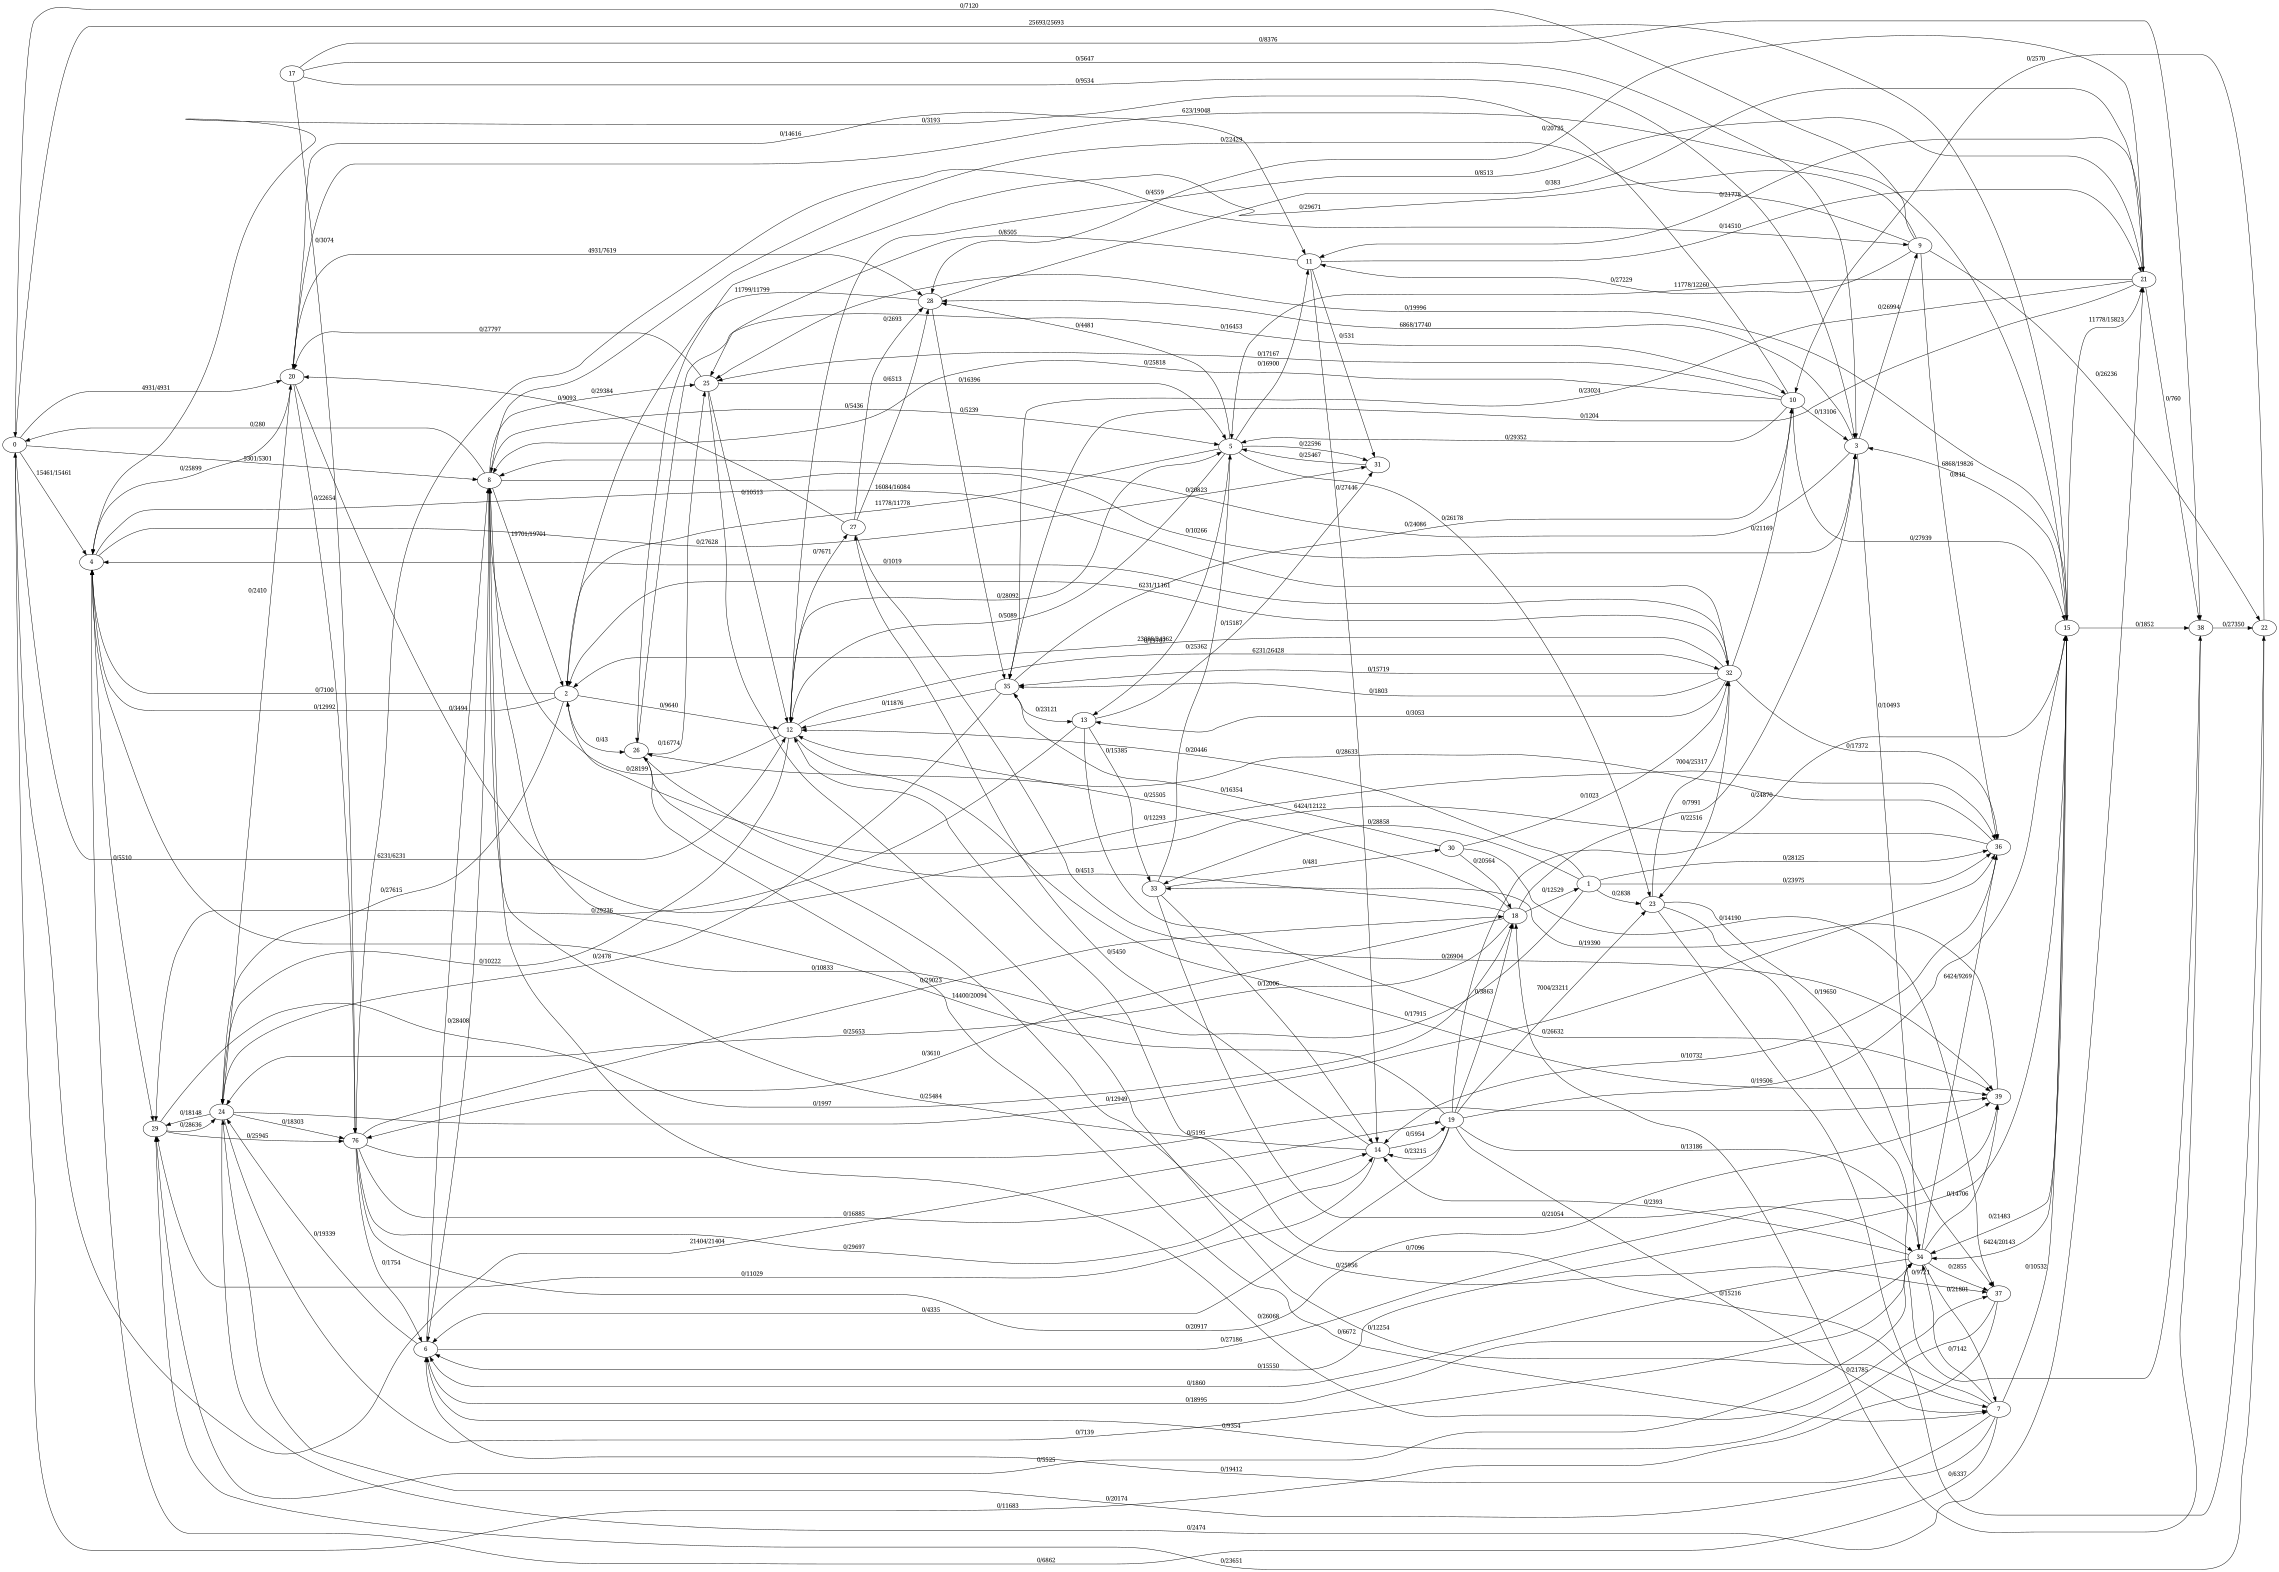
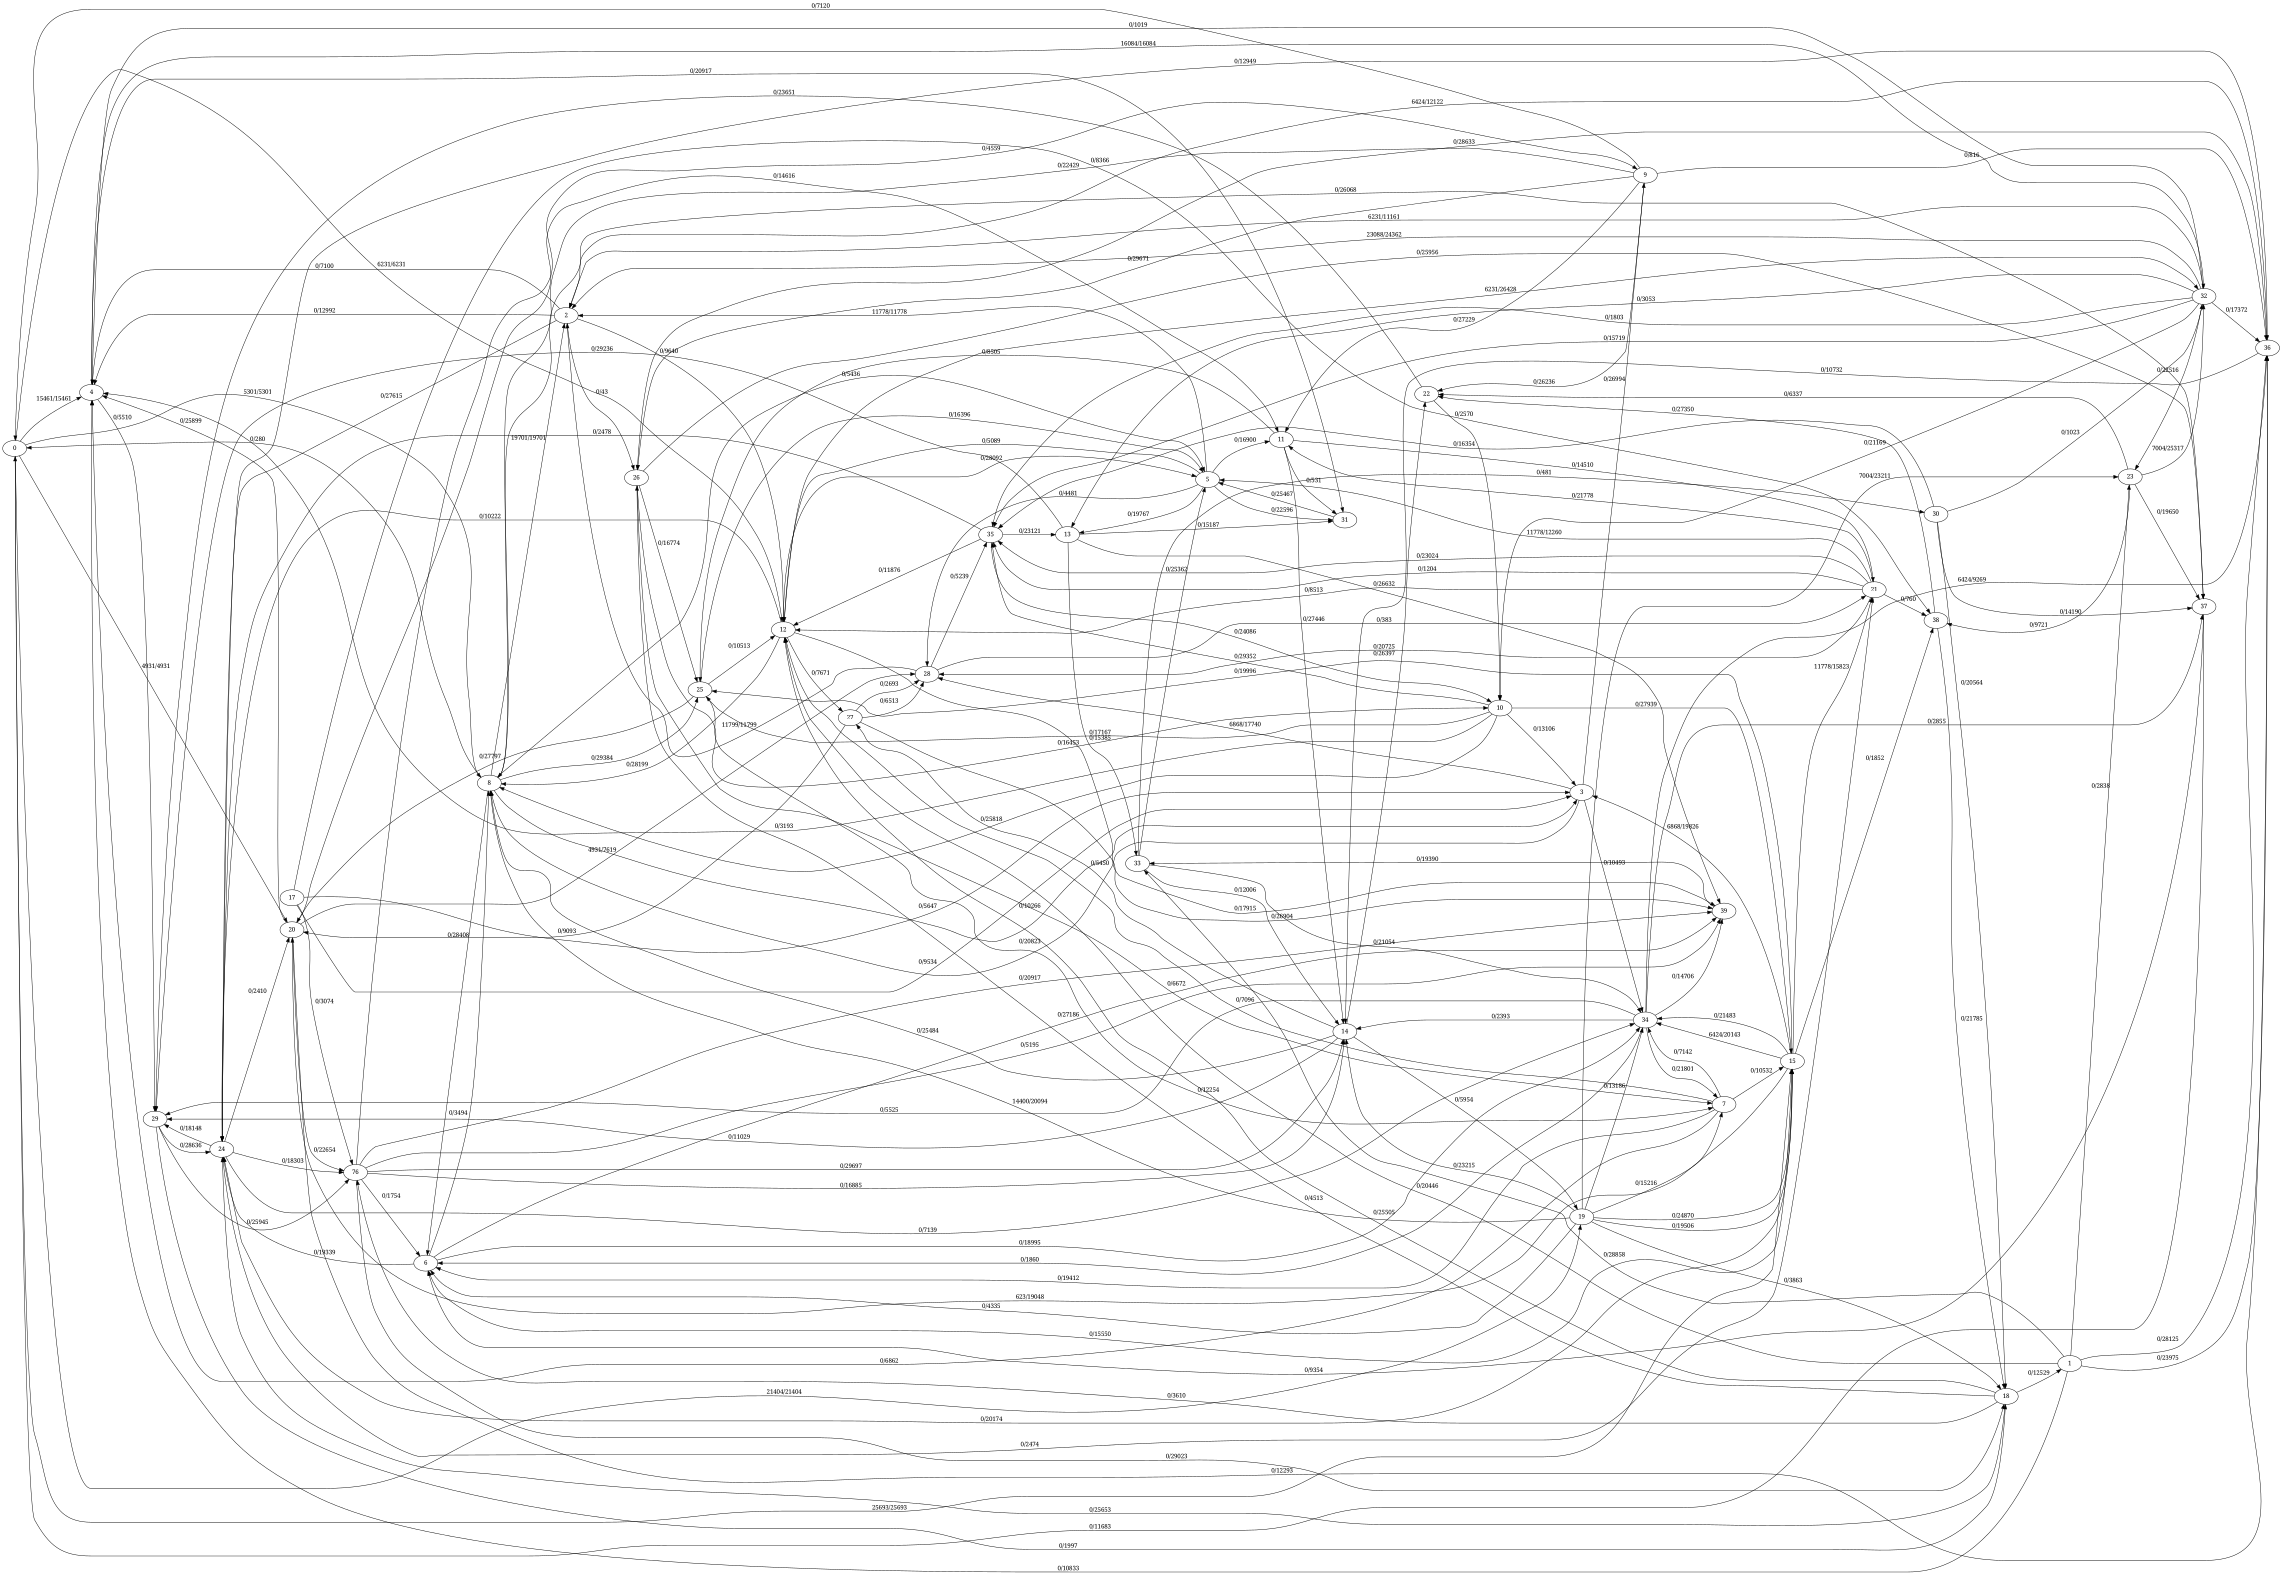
  digraph {
    fontname="Noto Serif"
    rankdir=LR
    node [fontname="Noto Serif"]
    edge [fontname="Noto Serif"]
    0
    4
    8
    12
    15
    19
    20
    29
    31
    32
    2
    3
    5
    6
    25
    37
    24
    39
    27
    34
    21
    38
    23
    7
    14
    18
    36
    28
    11
    n30 [label=76]
    1
    33
    22
    30
    26
    10
    9
    35
    13
    17
    0 -> 4 [label=" 15461/15461"]
    0 -> 8 [label=" 5301/5301"]
    0 -> 12 [label=" 6231/6231"]
    0 -> 15 [label=" 25693/25693"]
    0 -> 19 [label=" 21404/21404"]
    0 -> 20 [label=" 4931/4931"]
    4 -> 29 [label=" 0/5510"]
-   4 -> 31 [label=" 0/27628"]
+   4 -> 31 [label=" 0/20917"]
    4 -> 32 [label=" 16084/16084"]
    8 -> 0 [label=" 0/280"]
    8 -> 2 [label=" 19701/19701"]
    8 -> 3 [label=" 0/10266"]
    8 -> 5 [label=" 0/5436"]
    8 -> 6 [label=" 0/28408"]
    8 -> 25 [label=" 0/29384"]
    8 -> 37 [label=" 0/26068"]
    12 -> 8 [label=" 0/28199"]
    12 -> 32 [label=" 6231/26428"]
    12 -> 5 [label=" 0/28092"]
    12 -> 24 [label=" 0/10222"]
    12 -> 39 [label=" 0/17915"]
    12 -> 27 [label=" 0/7671"]
    15 -> 20 [label=" 623/19048"]
    15 -> 3 [label=" 6868/19826"]
    15 -> 6 [label=" 0/15550"]
    15 -> 25 [label=" 0/19996"]
    15 -> 34 [label=" 0/21483"]
    15 -> 34 [label=" 6424/20143"]
    15 -> 21 [label=" 11778/15823"]
    15 -> 38 [label=" 0/1852"]
    19 -> 8 [label=" 14400/20094"]
    19 -> 15 [label=" 0/24870"]
    19 -> 15 [label=" 0/19506"]
    19 -> 6 [label=" 0/4335"]
    19 -> 34 [label=" 0/13186"]
    19 -> 23 [label=" 7004/23211"]
    19 -> 7 [label=" 0/15216"]
    19 -> 14 [label=" 0/23215"]
    19 -> 18 [label=" 0/3863"]
    20 -> 4 [label=" 0/25899"]
    20 -> 36 [label=" 0/12293"]
    20 -> 28 [label=" 4931/7619"]
    20 -> 11 [label=" 0/14616"]
    20 -> n30 [label=" 0/22654"]
    29 -> 24 [label=" 0/28636"]
    29 -> 18 [label=" 0/1997"]
    29 -> n30 [label=" 0/25945"]
    31 -> 5 [label=" 0/25467"]
    32 -> 4 [label=" 0/1019"]
    32 -> 2 [label=" 6231/11161"]
    32 -> 2 [label=" 23088/24362"]
    32 -> 23 [label=" 0/22516"]
    32 -> 36 [label=" 0/17372"]
    32 -> 10 [label=" 0/21169"]
    32 -> 35 [label=" 0/15719"]
    32 -> 35 [label=" 0/1803"]
    32 -> 13 [label=" 0/3053"]
    2 -> 4 [label=" 0/7100"]
    2 -> 4 [label=" 0/12992"]
    2 -> 12 [label=" 0/9640"]
    2 -> 24 [label=" 0/27615"]
    2 -> 26 [label=" 0/43"]
    3 -> 8 [label=" 0/20823"]
    3 -> 34 [label=" 0/10493"]
    3 -> 28 [label=" 6868/17740"]
    3 -> 9 [label=" 0/26994"]
    5 -> 12 [label=" 0/5089"]
    5 -> 31 [label=" 0/22596"]
    5 -> 2 [label=" 11778/11778"]
-   5 -> 23 [label=" 0/26178"]
    5 -> 28 [label=" 0/4481"]
    5 -> 11 [label=" 0/16900"]
    5 -> 13 [label=" 0/19767"]
    6 -> 8 [label=" 0/3494"]
    6 -> 24 [label=" 0/19339"]
    6 -> 39 [label=" 0/27186"]
    6 -> 34 [label=" 0/18995"]
    25 -> 12 [label=" 0/10513"]
    25 -> 20 [label=" 0/27797"]
    25 -> 5 [label=" 0/16396"]
    25 -> 7 [label=" 0/12254"]
    37 -> 0 [label=" 0/11683"]
    37 -> 6 [label=" 0/9354"]
    24 -> 20 [label=" 0/2410"]
    24 -> 29 [label=" 0/18148"]
    24 -> 34 [label=" 0/7139"]
    24 -> 21 [label=" 0/2474"]
    24 -> 36 [label=" 0/12949"]
    24 -> n30 [label=" 0/18303"]
    39 -> 33 [label=" 0/19390"]
    27 -> 20 [label=" 0/9093"]
    27 -> 39 [label=" 0/26904"]
    27 -> 28 [label=" 0/6513"]
    27 -> 28 [label=" 0/2693"]
    34 -> 29 [label=" 0/5525"]
    34 -> 6 [label=" 0/1860"]
    34 -> 37 [label=" 0/2855"]
    34 -> 39 [label=" 0/14706"]
    34 -> 7 [label=" 0/21801"]
    34 -> 14 [label=" 0/2393"]
    34 -> 36 [label=" 6424/9269"]
    21 -> 12 [label=" 0/8513"]
    21 -> 5 [label=" 11778/12260"]
    21 -> 38 [label=" 0/760"]
    21 -> 28 [label=" 0/20725"]
    21 -> 11 [label=" 0/21778"]
    21 -> 35 [label=" 0/23024"]
    21 -> 35 [label=" 0/1204"]
    38 -> 18 [label=" 0/21785"]
    38 -> 22 [label=" 0/27350"]
    23 -> 32 [label=" 7004/25317"]
    23 -> 37 [label=" 0/19650"]
    23 -> 38 [label=" 0/9721"]
    23 -> 22 [label=" 0/6337"]
    7 -> 4 [label=" 0/6862"]
    7 -> 12 [label=" 0/7096"]
    7 -> 15 [label=" 0/10532"]
    7 -> 6 [label=" 0/19412"]
-   7 -> 24 [label=" 0/20174"]
+   15 -> 24 [label=" 0/20174"]
    7 -> 34 [label=" 0/7142"]
    14 -> 8 [label=" 0/25484"]
    14 -> 19 [label=" 0/5954"]
    14 -> 29 [label=" 0/11029"]
    14 -> 27 [label=" 0/5450"]
+   14 -> 22 [label=" 0/26397"]
    18 -> 12 [label=" 0/25505"]
-   18 -> 3 [label=" 0/7991"]
    18 -> 24 [label=" 0/25653"]
    18 -> n30 [label=" 0/3610"]
    18 -> 1 [label=" 0/12529"]
    18 -> 26 [label=" 0/4513"]
    36 -> 2 [label=" 6424/12122"]
    36 -> 14 [label=" 0/10732"]
    36 -> 26 [label=" 0/28633"]
    28 -> 2 [label=" 11799/11799"]
    28 -> 21 [label=" 0/383"]
    28 -> 35 [label=" 0/5239"]
    11 -> 31 [label=" 0/531"]
    11 -> 25 [label=" 0/8505"]
    11 -> 21 [label=" 0/14510"]
    11 -> 14 [label=" 0/27446"]
    n30 -> 6 [label=" 0/1754"]
    n30 -> 39 [label=" 0/20917"]
    n30 -> 39 [label=" 0/5195"]
    n30 -> 14 [label=" 0/29697"]
    n30 -> 14 [label=" 0/16885"]
    n30 -> 18 [label=" 0/29023"]
    n30 -> 9 [label=" 0/4559"]
    1 -> 4 [label=" 0/10833"]
    1 -> 12 [label=" 0/20446"]
    1 -> 23 [label=" 0/2838"]
    1 -> 36 [label=" 0/28125"]
    1 -> 36 [label=" 0/23975"]
    1 -> 33 [label=" 0/28858"]
    33 -> 5 [label=" 0/25362"]
    33 -> 34 [label=" 0/21054"]
    33 -> 14 [label=" 0/12006"]
    33 -> 30 [label=" 0/481"]
    22 -> 29 [label=" 0/23651"]
    22 -> 10 [label=" 0/2570"]
    30 -> 32 [label=" 0/1023"]
    30 -> 37 [label=" 0/14190"]
    30 -> 18 [label=" 0/20564"]
    30 -> 35 [label=" 0/16354"]
    26 -> 25 [label=" 0/16774"]
    26 -> 37 [label=" 0/25956"]
    26 -> 7 [label=" 0/6672"]
    26 -> 10 [label=" 0/16453"]
    10 -> 4 [label=" 0/3193"]
    10 -> 8 [label=" 0/25818"]
    10 -> 15 [label=" 0/27939"]
    10 -> 3 [label=" 0/13106"]
    10 -> 25 [label=" 0/17167"]
-   10 -> 5 [label=" 0/29352"]
+   10 -> 35 [label=" 0/29352"]
    9 -> 0 [label=" 0/7120"]
    9 -> 8 [label=" 0/22429"]
    9 -> 36 [label=" 0/816"]
    9 -> 11 [label=" 0/27229"]
    9 -> 22 [label=" 0/26236"]
    9 -> 26 [label=" 0/29671"]
    35 -> 12 [label=" 0/11876"]
    35 -> 24 [label=" 0/2478"]
    35 -> 10 [label=" 0/24086"]
    35 -> 13 [label=" 0/23121"]
    13 -> 29 [label=" 0/29236"]
    13 -> 31 [label=" 0/15187"]
    13 -> 39 [label=" 0/26632"]
    13 -> 33 [label=" 0/15385"]
    17 -> 3 [label=" 0/5647"]
    17 -> 3 [label=" 0/9534"]
-   17 -> 38 [label=" 0/8376"]
+   17 -> 38 [label=" 0/8366"]
    17 -> n30 [label=" 0/3074"]
  }
